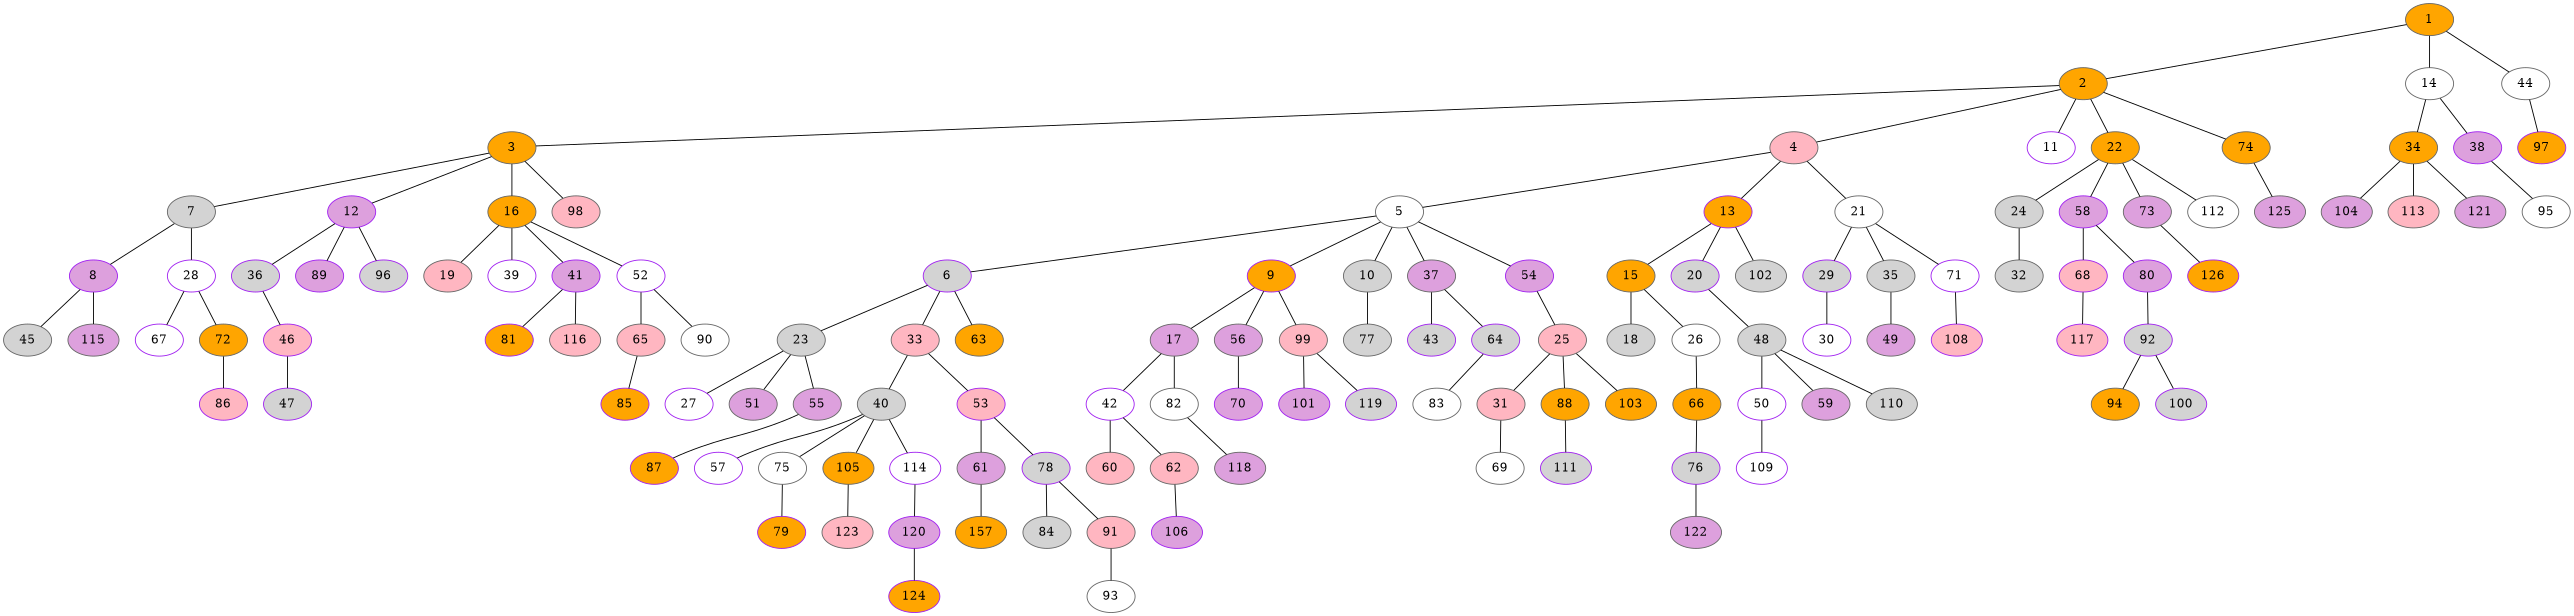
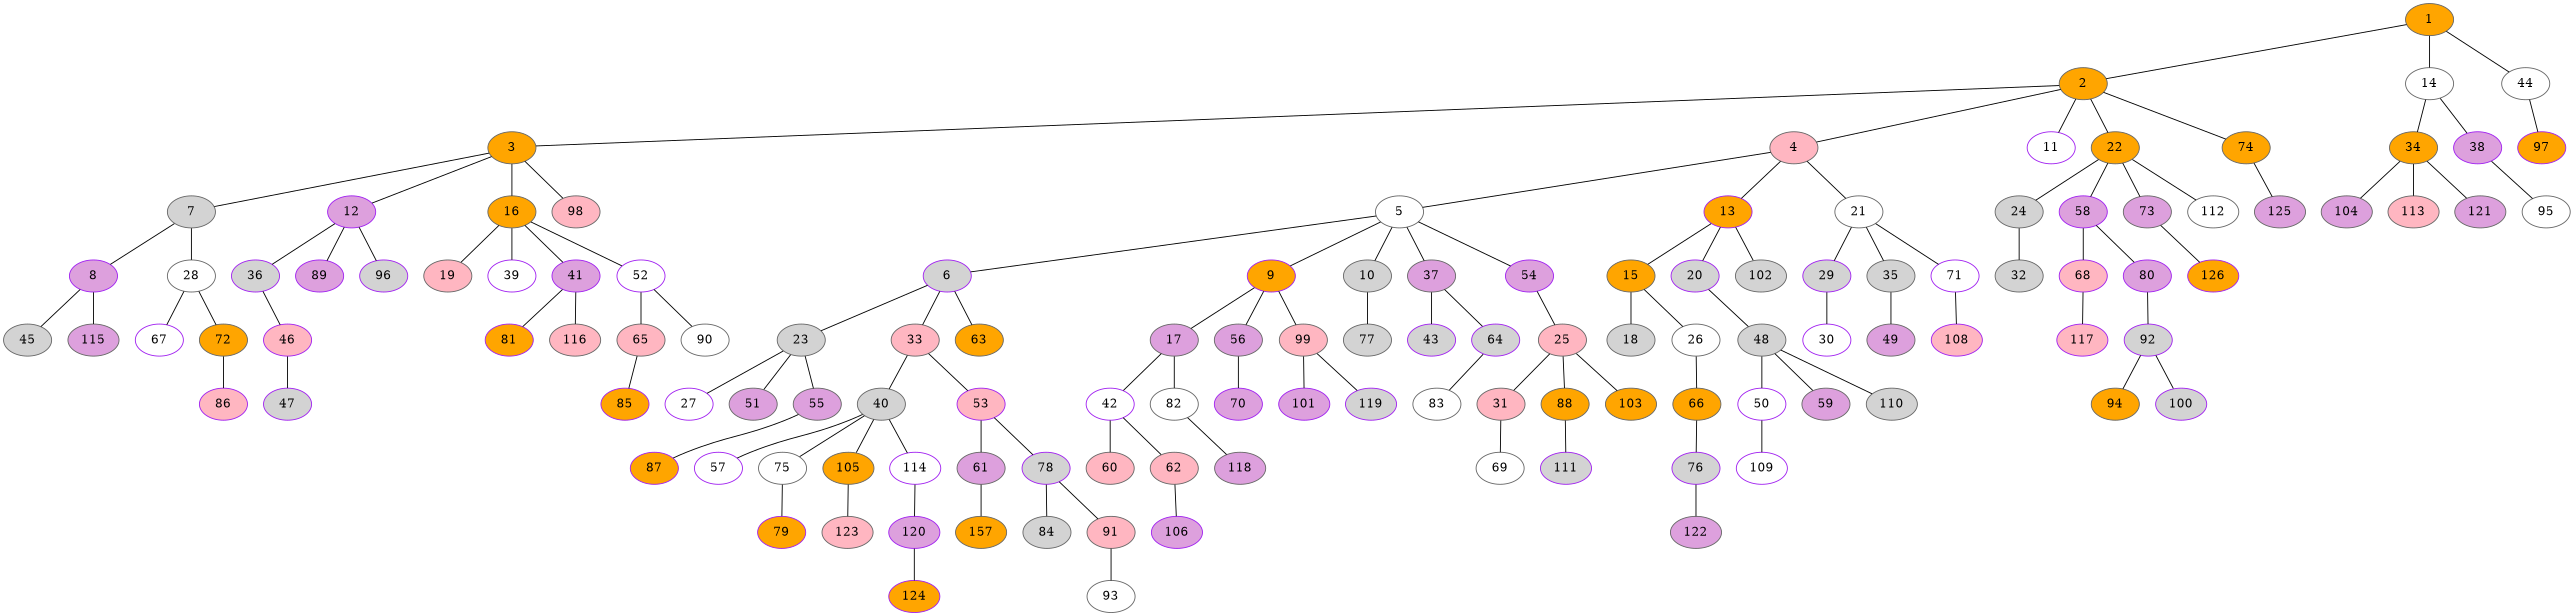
  graph {
    node [color=gray40 fillcolor=lightgrey style=filled]
    1 [fillcolor=orange]
    2 [fillcolor=orange]
    14 [fillcolor=white]
    44 [fillcolor=white]
    3 [fillcolor=orange]
    4 [fillcolor=lightpink]
    11 [color=purple fillcolor=white]
    22 [fillcolor=orange]
    74 [fillcolor=orange]
    34 [fillcolor=orange]
    38 [color=purple fillcolor=plum]
    97 [color=purple fillcolor=orange]
    7
    12 [color=purple fillcolor=plum]
    16 [fillcolor=orange]
    98 [fillcolor=lightpink]
    5 [fillcolor=white]
    13 [color=purple fillcolor=orange]
    21 [fillcolor=white]
    24
    58 [color=purple fillcolor=plum]
    73 [fillcolor=plum]
    112 [fillcolor=white]
    125 [fillcolor=plum]
    8 [color=purple fillcolor=plum]
-   28 [color=purple fillcolor=white]
+   28 [fillcolor=white]
    36 [color=purple]
    89 [color=purple fillcolor=plum]
    96 [color=purple]
    19 [fillcolor=lightpink]
    39 [color=purple fillcolor=white]
    41 [color=purple fillcolor=plum]
    52 [color=purple fillcolor=white]
    6 [color=purple]
    9 [color=purple fillcolor=orange]
    10
    37 [fillcolor=plum]
    54 [color=purple fillcolor=plum]
    15 [fillcolor=orange]
    20 [color=purple]
    102
    29 [color=purple]
    35
    71 [color=purple fillcolor=white]
    23
    33 [fillcolor=lightpink]
    63 [fillcolor=orange]
    17 [fillcolor=plum]
    56 [fillcolor=plum]
    99 [fillcolor=lightpink]
    77
    25 [fillcolor=lightpink]
    31 [fillcolor=lightpink]
    88 [fillcolor=orange]
    103 [fillcolor=orange]
    43 [color=purple]
    64 [color=purple]
    27 [color=purple fillcolor=white]
    51 [fillcolor=plum]
    55 [fillcolor=plum]
    40
    53 [color=purple fillcolor=lightpink]
    45
    115 [fillcolor=plum]
    67 [color=purple fillcolor=white]
    72 [fillcolor=orange]
    42 [color=purple fillcolor=white]
    82 [fillcolor=white]
    70 [color=purple fillcolor=plum]
    101 [color=purple fillcolor=plum]
    119 [color=purple]
    46 [color=purple fillcolor=lightpink]
    18
    26 [fillcolor=white]
    48
    104 [fillcolor=plum]
    113 [fillcolor=lightpink]
    121 [fillcolor=plum]
    95 [fillcolor=white]
    66 [fillcolor=orange]
    81 [color=purple fillcolor=orange]
    116 [fillcolor=lightpink]
    65 [fillcolor=lightpink]
    90 [fillcolor=white]
    60 [fillcolor=lightpink]
    62 [fillcolor=lightpink]
    118 [fillcolor=plum]
    50 [color=purple fillcolor=white]
    59 [fillcolor=plum]
    110
    30 [color=purple fillcolor=white]
    49 [fillcolor=plum]
    108 [color=purple fillcolor=lightpink]
    32
    68 [color=purple fillcolor=lightpink]
    80 [color=purple fillcolor=plum]
    126 [color=purple fillcolor=orange]
    87 [color=purple fillcolor=orange]
    69 [fillcolor=white]
    111 [color=purple]
    76 [color=purple]
    86 [color=purple fillcolor=lightpink]
    57 [color=purple fillcolor=white]
    75 [fillcolor=white]
    105 [fillcolor=orange]
    114 [color=purple fillcolor=white]
    61 [fillcolor=plum]
    78 [color=purple]
    47 [color=purple]
    83 [fillcolor=white]
    79 [color=purple fillcolor=orange]
    123 [fillcolor=lightpink]
    120 [color=purple fillcolor=plum]
    106 [color=purple fillcolor=plum]
    109 [color=purple fillcolor=white]
    85 [color=purple fillcolor=orange]
    n117 [fillcolor=orange label=157]
    84
    91 [fillcolor=lightpink]
    117 [color=purple fillcolor=lightpink]
    92 [color=purple]
    122 [fillcolor=plum]
    93 [fillcolor=white]
    94 [fillcolor=orange]
    100 [color=purple]
    124 [color=purple fillcolor=orange]
    1 -- 2
    1 -- 14
    1 -- 44
    2 -- 3
    2 -- 4
    2 -- 11
    2 -- 22
    2 -- 74
    14 -- 34
    14 -- 38
    44 -- 97
    3 -- 7
    3 -- 12
    3 -- 16
    3 -- 98
    4 -- 5
    4 -- 13
    4 -- 21
    22 -- 24
    22 -- 58
    22 -- 73
    22 -- 112
    74 -- 125
    34 -- 104
    34 -- 113
    34 -- 121
    38 -- 95
    7 -- 8
    7 -- 28
    12 -- 36
    12 -- 89
    12 -- 96
    16 -- 19
    16 -- 39
    16 -- 41
    16 -- 52
    5 -- 6
    5 -- 9
    5 -- 10
    5 -- 37
    5 -- 54
    13 -- 15
    13 -- 20
    13 -- 102
    21 -- 29
    21 -- 35
    21 -- 71
    24 -- 32
    58 -- 68
    58 -- 80
    73 -- 126
    8 -- 45
    8 -- 115
    28 -- 67
    28 -- 72
    36 -- 46
    41 -- 81
    41 -- 116
    52 -- 65
    52 -- 90
    6 -- 23
    6 -- 33
    6 -- 63
    9 -- 17
    9 -- 56
    9 -- 99
    10 -- 77
    37 -- 43
    37 -- 64
    54 -- 25
    15 -- 18
    15 -- 26
    20 -- 48
    29 -- 30
    35 -- 49
    71 -- 108
    23 -- 27
    23 -- 51
    23 -- 55
    33 -- 40
    33 -- 53
    17 -- 42
    17 -- 82
    56 -- 70
    99 -- 101
    99 -- 119
    25 -- 31
    25 -- 88
    25 -- 103
    31 -- 69
    88 -- 111
    64 -- 83
    55 -- 87
    40 -- 57
    40 -- 75
    40 -- 105
    40 -- 114
    53 -- 61
    53 -- 78
    72 -- 86
    42 -- 60
    42 -- 62
    82 -- 118
    46 -- 47
    26 -- 66
    48 -- 50
    48 -- 59
    48 -- 110
    66 -- 76
    65 -- 85
    62 -- 106
    50 -- 109
    68 -- 117
    80 -- 92
    76 -- 122
    75 -- 79
    105 -- 123
    114 -- 120
    61 -- n117
    78 -- 84
    78 -- 91
    120 -- 124
    91 -- 93
    92 -- 94
    92 -- 100
  }
